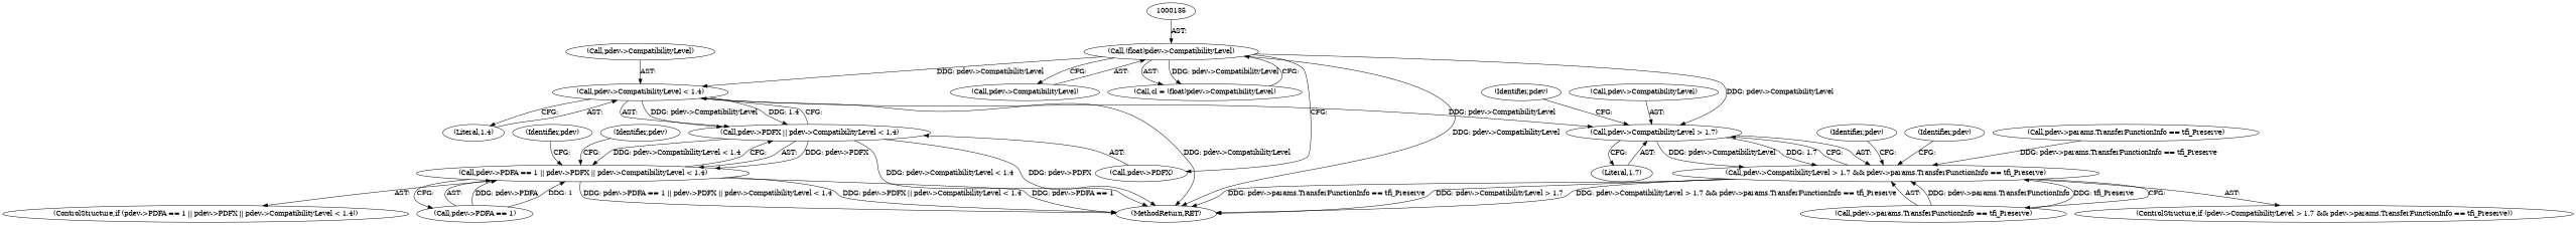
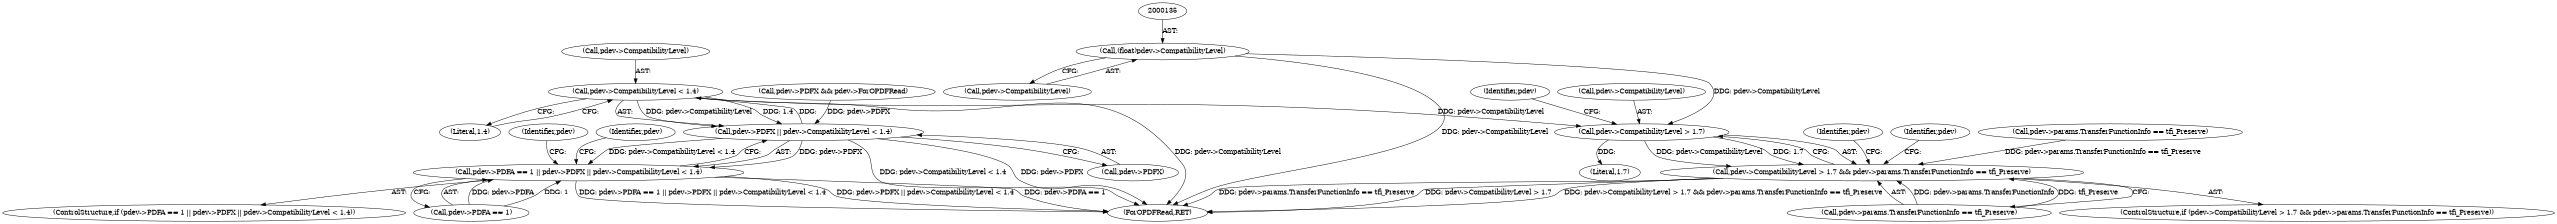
  digraph {
    n1 [label="(Call,pdev->CompatibilityLevel < 1.4)"]
    n2 [label="(Call,pdev->PDFX || pdev->CompatibilityLevel < 1.4)"]
    n3 [label="(Call,pdev->CompatibilityLevel > 1.7)"]
-   n4 [label="(MethodReturn,RET)"]
+   n4 [label="(ForOPDFRead,RET)"]
    n5 [label="(Literal,1.4)"]
    n6 [label="(Call,pdev->PDFA == 1 || pdev->PDFX || pdev->CompatibilityLevel < 1.4)"]
    n7 [label="(Call,pdev->PDFX)"]
    n8 [label="(Call,pdev->CompatibilityLevel > 1.7 && pdev->params.TransferFunctionInfo == tfi_Preserve)"]
    n9 [label="(Literal,1.7)"]
    n10 [label="(Call,(float)pdev->CompatibilityLevel)"]
    n11 [label="(Call,pdev->CompatibilityLevel)"]
-   n12 [label="(Call,cl = (float)pdev->CompatibilityLevel)"]
    n13 [label="(Call,pdev->PDFA == 1)"]
    n14 [label="(ControlStructure,if (pdev->PDFA == 1 || pdev->PDFX || pdev->CompatibilityLevel < 1.4))"]
    n15 [label="(ControlStructure,if (pdev->CompatibilityLevel > 1.7 && pdev->params.TransferFunctionInfo == tfi_Preserve))"]
    n16 [label="(Call,pdev->params.TransferFunctionInfo == tfi_Preserve)"]
    n17 [label="(Call,pdev->CompatibilityLevel)"]
    n18 [label="(Identifier,pdev)"]
+   n19 [label="(Call,pdev->PDFX && pdev->ForOPDFRead)"]
    n20 [label="(Identifier,pdev)"]
    n21 [label="(Call,pdev->CompatibilityLevel)"]
    n22 [label="(Identifier,pdev)"]
    n23 [label="(Identifier,pdev)"]
    n24 [label="(Call,pdev->params.TransferFunctionInfo == tfi_Preserve)"]
    n25 [label="(Identifier,pdev)"]
-   1000135
+   1000135 [label=2000135]
    n1 -> n2 [label="AST: "]
    n1 -> n2 [label="DDG: pdev->CompatibilityLevel"]
    n1 -> n2 [label="DDG: 1.4"]
    n1 -> n3 [label="DDG: pdev->CompatibilityLevel"]
    n1 -> n4 [label="DDG: pdev->CompatibilityLevel"]
    n1 -> n5 [label="CFG: "]
-   n2 -> n1 [label="CFG: "]
+   n2 -> n1 [label="DDG: "]
    n2 -> n4 [label="DDG: pdev->CompatibilityLevel < 1.4"]
    n2 -> n4 [label="DDG: pdev->PDFX"]
    n2 -> n6 [label="AST: "]
    n2 -> n6 [label="DDG: pdev->PDFX"]
    n2 -> n6 [label="DDG: pdev->CompatibilityLevel < 1.4"]
-   n10 -> n7 [label="CFG: "]
+   n2 -> n7 [label="CFG: "]
    n3 -> n8 [label="AST: "]
    n3 -> n8 [label="DDG: pdev->CompatibilityLevel"]
    n3 -> n8 [label="DDG: 1.7"]
-   n3 -> n9 [label="CFG: "]
-   n5 -> n1 [label="AST: "]
+   n3 -> n9 [label="DDG: "]
+   n5 -> n1 [label="CFG: "]
    n6 -> n2 [label="CFG: "]
    n6 -> n4 [label="DDG: pdev->PDFA == 1 || pdev->PDFX || pdev->CompatibilityLevel < 1.4"]
    n6 -> n4 [label="DDG: pdev->PDFX || pdev->CompatibilityLevel < 1.4"]
    n6 -> n4 [label="DDG: pdev->PDFA == 1"]
    n6 -> n13 [label="CFG: "]
    n6 -> n14 [label="AST: "]
    n7 -> n2 [label="AST: "]
    n8 -> n3 [label="CFG: "]
    n8 -> n4 [label="DDG: pdev->params.TransferFunctionInfo == tfi_Preserve"]
    n8 -> n4 [label="DDG: pdev->CompatibilityLevel > 1.7"]
    n8 -> n4 [label="DDG: pdev->CompatibilityLevel > 1.7 && pdev->params.TransferFunctionInfo == tfi_Preserve"]
    n8 -> n15 [label="AST: "]
    n8 -> n16 [label="CFG: "]
-   n9 -> n3 [label="AST: "]
-   n10 -> n1 [label="DDG: pdev->CompatibilityLevel"]
    n10 -> n3 [label="DDG: pdev->CompatibilityLevel"]
    n10 -> n4 [label="DDG: pdev->CompatibilityLevel"]
    n10 -> n11 [label="CFG: "]
-   n10 -> n12 [label="AST: "]
-   n10 -> n12 [label="DDG: pdev->CompatibilityLevel"]
    n11 -> n10 [label="AST: "]
-   n12 -> n10 [label="CFG: "]
    n13 -> n6 [label="AST: "]
    n13 -> n6 [label="DDG: pdev->PDFA"]
    n13 -> n6 [label="DDG: 1"]
    n16 -> n8 [label="AST: "]
    n16 -> n8 [label="DDG: pdev->params.TransferFunctionInfo"]
    n16 -> n8 [label="DDG: tfi_Preserve"]
    n17 -> n3 [label="AST: "]
    n18 -> n8 [label="CFG: "]
+   n19 -> n2 [label="DDG: pdev->PDFX"]
    n20 -> n6 [label="CFG: "]
    n21 -> n1 [label="AST: "]
    n22 -> n8 [label="CFG: "]
    n23 -> n3 [label="CFG: "]
    n24 -> n8 [label="DDG: pdev->params.TransferFunctionInfo == tfi_Preserve"]
    n25 -> n6 [label="CFG: "]
    1000135 -> n10 [label="AST: "]
  }
